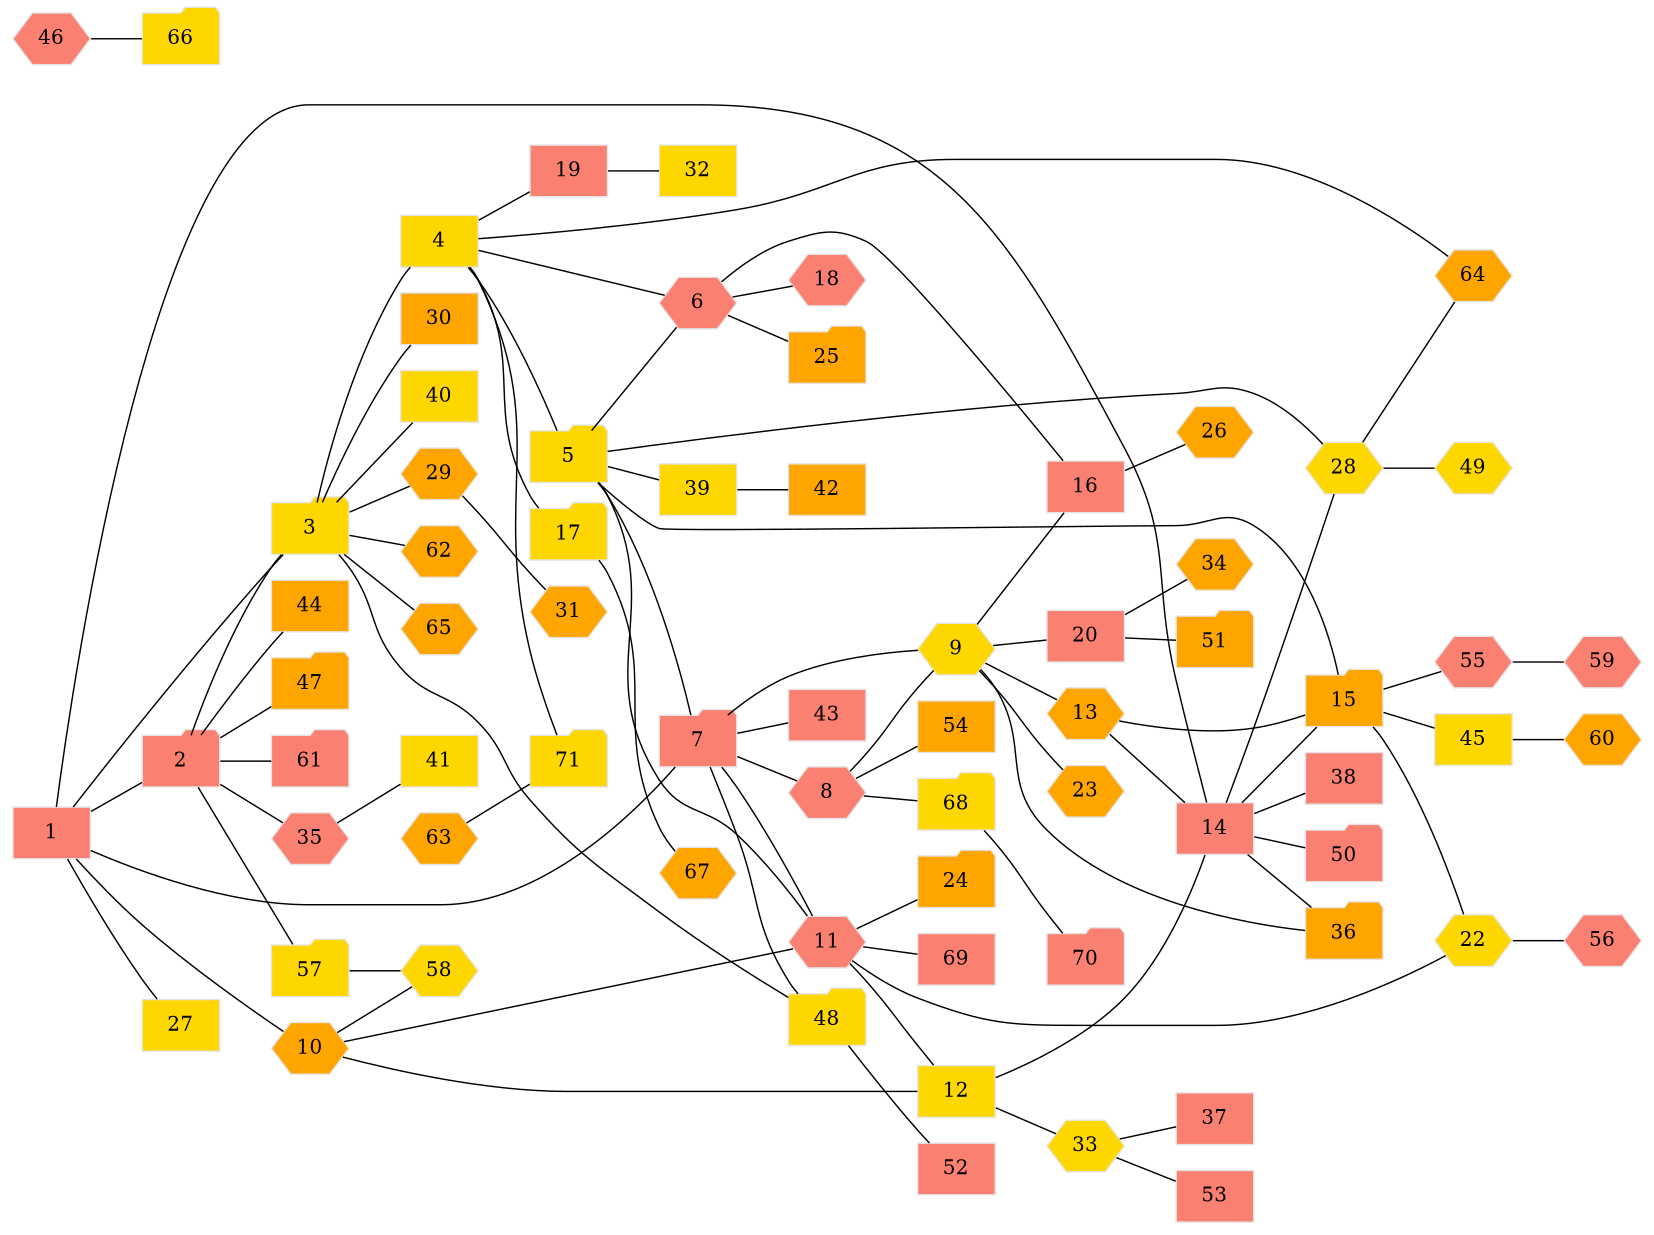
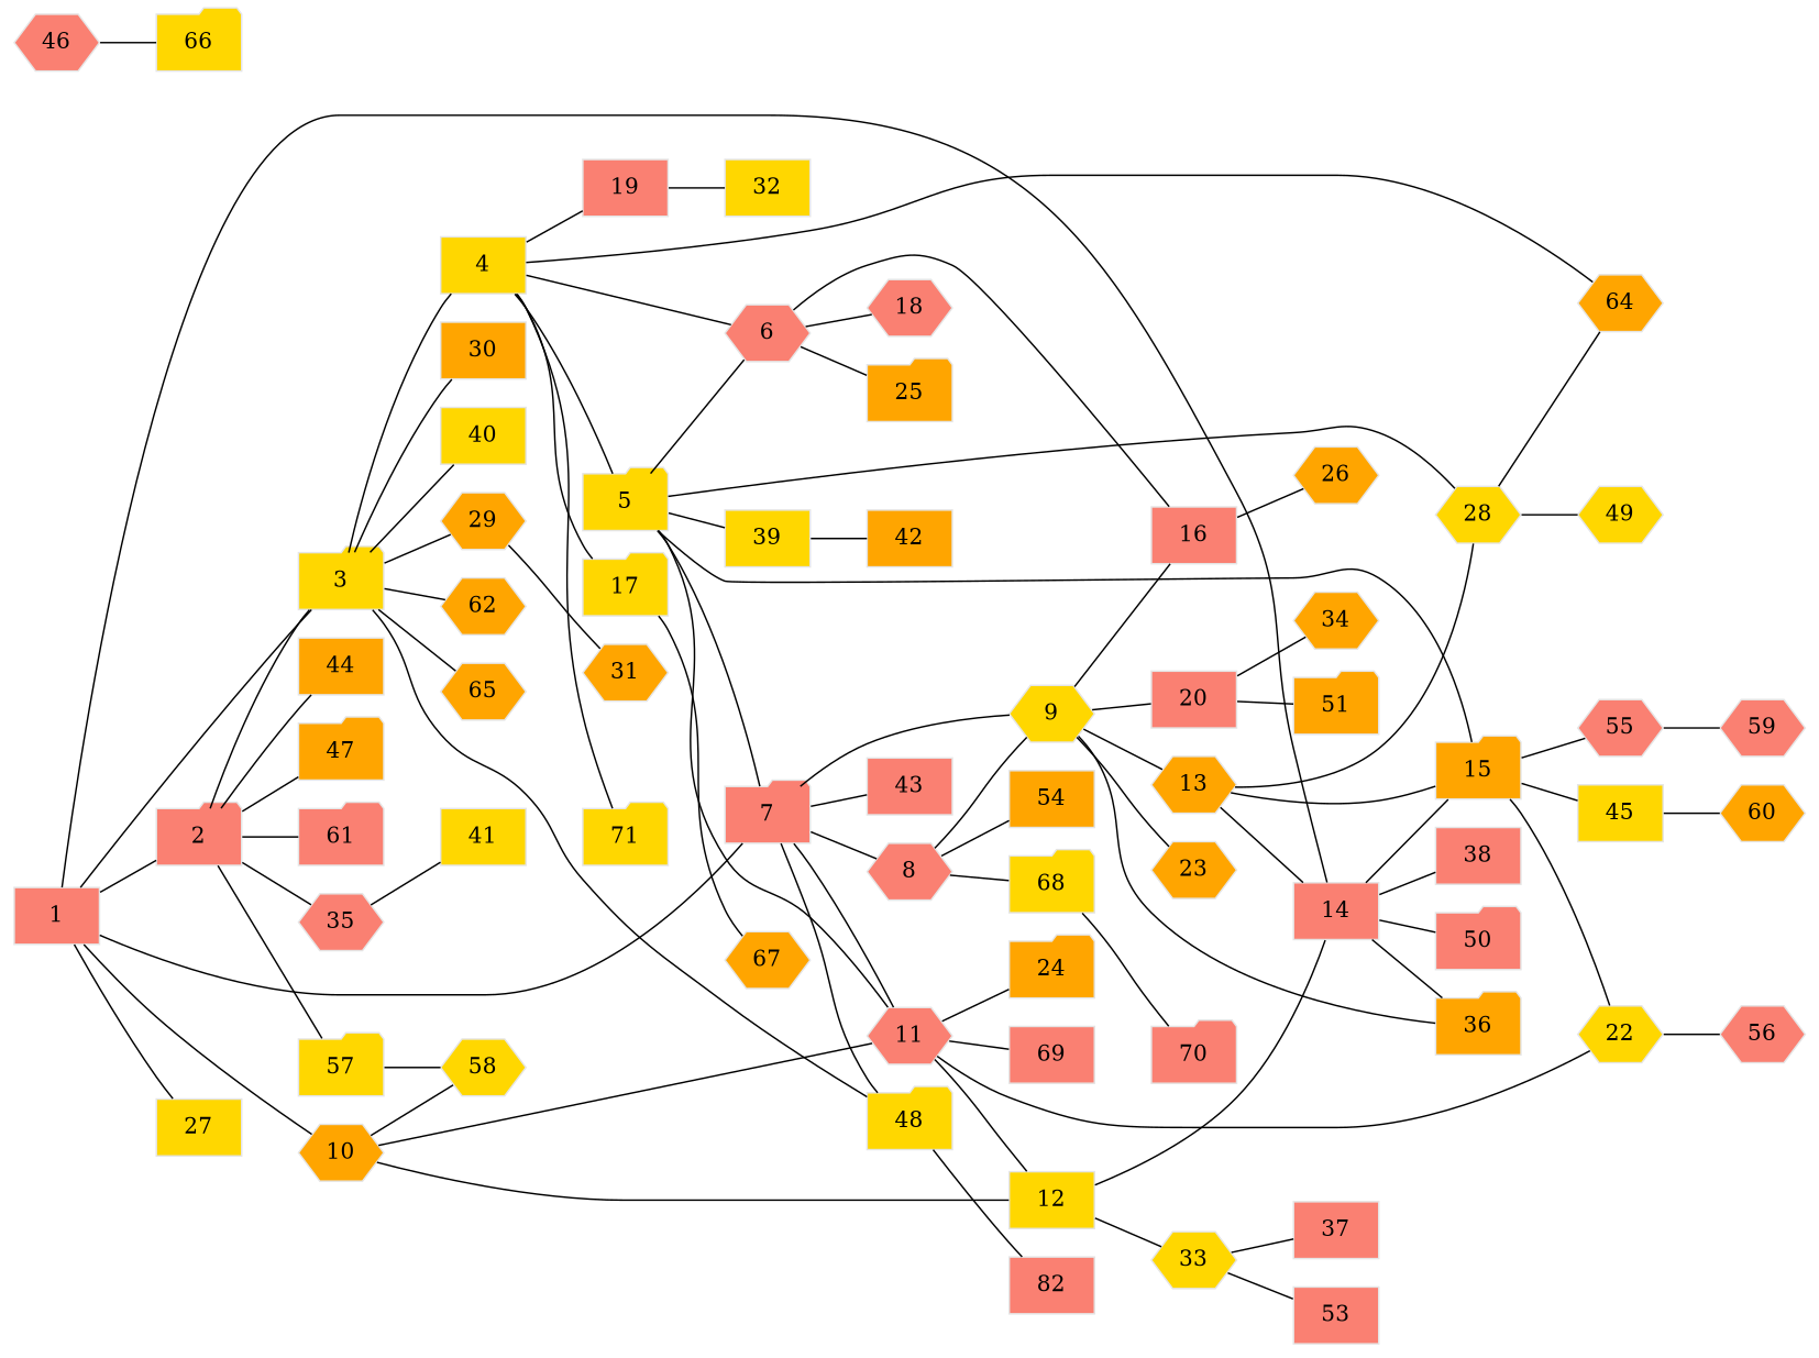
  graph {
    rankdir=LR
    node [color=gray90 fillcolor=salmon shape=hexagon style=filled]
    1 [shape=box]
    2 [shape=folder]
    3 [fillcolor=gold shape=folder]
    7 [shape=folder]
    10 [fillcolor=orange]
    14 [shape=box]
    27 [fillcolor=gold shape=box]
    35
    44 [fillcolor=orange shape=box]
    47 [fillcolor=orange shape=folder]
    57 [fillcolor=gold shape=folder]
    61 [shape=folder]
    4 [fillcolor=gold shape=box]
    29 [fillcolor=orange]
    30 [fillcolor=orange shape=box]
    40 [fillcolor=gold shape=box]
    48 [fillcolor=gold shape=folder]
    62 [fillcolor=orange]
    65 [fillcolor=orange]
    11
    8
    9 [fillcolor=gold]
    43 [shape=box]
    12 [fillcolor=gold shape=box]
    58 [fillcolor=gold]
    15 [fillcolor=orange shape=folder]
    28 [fillcolor=gold]
    36 [fillcolor=orange shape=folder]
    38 [shape=box]
    50 [shape=folder]
    41 [fillcolor=gold shape=box]
    5 [fillcolor=gold shape=folder]
    6
    17 [fillcolor=gold shape=folder]
    19 [shape=box]
    64 [fillcolor=orange]
    71 [fillcolor=gold shape=folder]
    31 [fillcolor=orange]
-   52 [shape=box]
+   52 [shape=box label=82]
    39 [fillcolor=gold shape=box]
    16 [shape=box]
    18
    25 [fillcolor=orange shape=folder]
    67 [fillcolor=orange]
    32 [fillcolor=gold shape=box]
-   63 [fillcolor=orange]
    22 [fillcolor=gold]
    24 [fillcolor=orange shape=folder]
    69 [shape=box]
    45 [fillcolor=gold shape=box]
    55
    49 [fillcolor=gold]
    42 [fillcolor=orange shape=box]
    26 [fillcolor=orange]
    54 [fillcolor=orange shape=box]
    68 [fillcolor=gold shape=folder]
    13 [fillcolor=orange]
    20 [shape=box]
    23 [fillcolor=orange]
    70 [shape=folder]
    34 [fillcolor=orange]
    51 [fillcolor=orange shape=folder]
    33 [fillcolor=gold]
    56
    37 [shape=box]
    53 [shape=box]
    60 [fillcolor=orange]
    59
    66 [fillcolor=gold shape=folder]
    46
    1 -- 2
    1 -- 3
    1 -- 7
    1 -- 10
    1 -- 14
    1 -- 27
    2 -- 3
    2 -- 35
    2 -- 44
    2 -- 47
    2 -- 57
    2 -- 61
    3 -- 4
    3 -- 29
    3 -- 30
    3 -- 40
    3 -- 48
    3 -- 62
    3 -- 65
    7 -- 48
    7 -- 11
    7 -- 8
    7 -- 9
    7 -- 43
    10 -- 11
    10 -- 12
    10 -- 58
    14 -- 15
-   14 -- 28
+   13 -- 28
    14 -- 36
    14 -- 38
    14 -- 50
    35 -- 41
    57 -- 58
    4 -- 5
    4 -- 6
    4 -- 17
    4 -- 19
    4 -- 64
    4 -- 71
    29 -- 31
    48 -- 52
    11 -- 12
    11 -- 22
    11 -- 24
    11 -- 69
    8 -- 9
    8 -- 54
    8 -- 68
    9 -- 36
    9 -- 16
    9 -- 13
    9 -- 20
    9 -- 23
    12 -- 14
    12 -- 33
    15 -- 22
    15 -- 45
    15 -- 55
    28 -- 64
    28 -- 49
    5 -- 7
    5 -- 11
    5 -- 15
    5 -- 28
    5 -- 6
    5 -- 39
    6 -- 16
    6 -- 18
    6 -- 25
    17 -- 67
    19 -- 32
    39 -- 42
    16 -- 26
-   63 -- 71
    22 -- 56
    45 -- 60
    55 -- 59
    68 -- 70
    13 -- 14
    13 -- 15
    20 -- 34
    20 -- 51
    33 -- 37
    33 -- 53
    46 -- 66
  }
